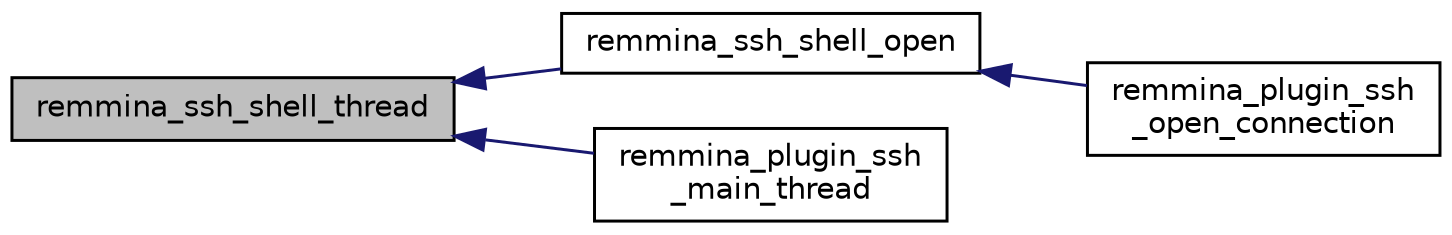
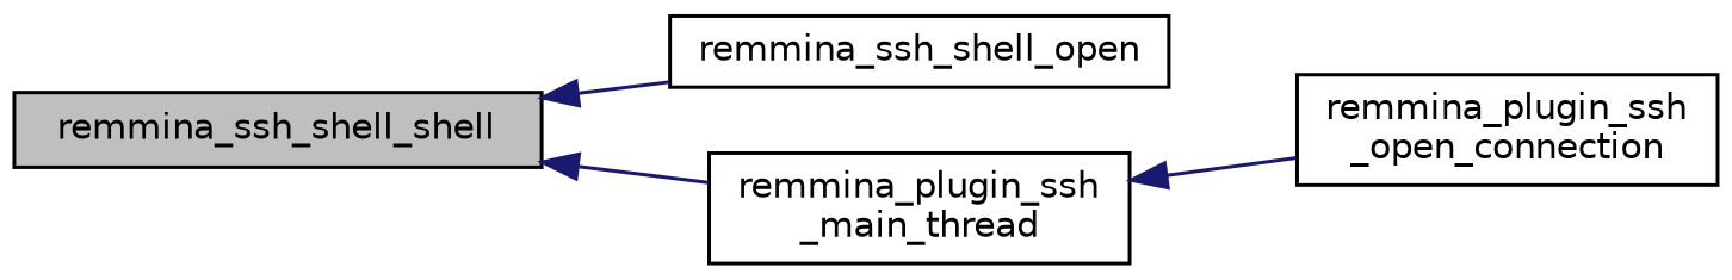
  digraph {
    rankdir=LR
    node [color=black fillcolor=white fontname=Helvetica fontsize=10 shape=record style=filled]
    edge [color=midnightblue dir=back fontname=Helvetica fontsize=10 labelfontname=Helvetica labelfontsize=10 style=solid]
-   n1 [fillcolor=grey75 fontcolor=black height=0.2 label=remmina_ssh_shell_thread width=0.4]
+   n1 [fillcolor=grey75 fontcolor=black height=0.2 label=remmina_ssh_shell_shell width=0.4]
    n2 [height=0.2 label=remmina_ssh_shell_open width=0.4]
    n3 [height=0.2 label="remmina_plugin_ssh\l_main_thread" width=0.4]
    n4 [height=0.2 label="remmina_plugin_ssh\l_open_connection" width=0.4]
    n1 -> n2
    n1 -> n3
-   n2 -> n4
+   n3 -> n4
  }
